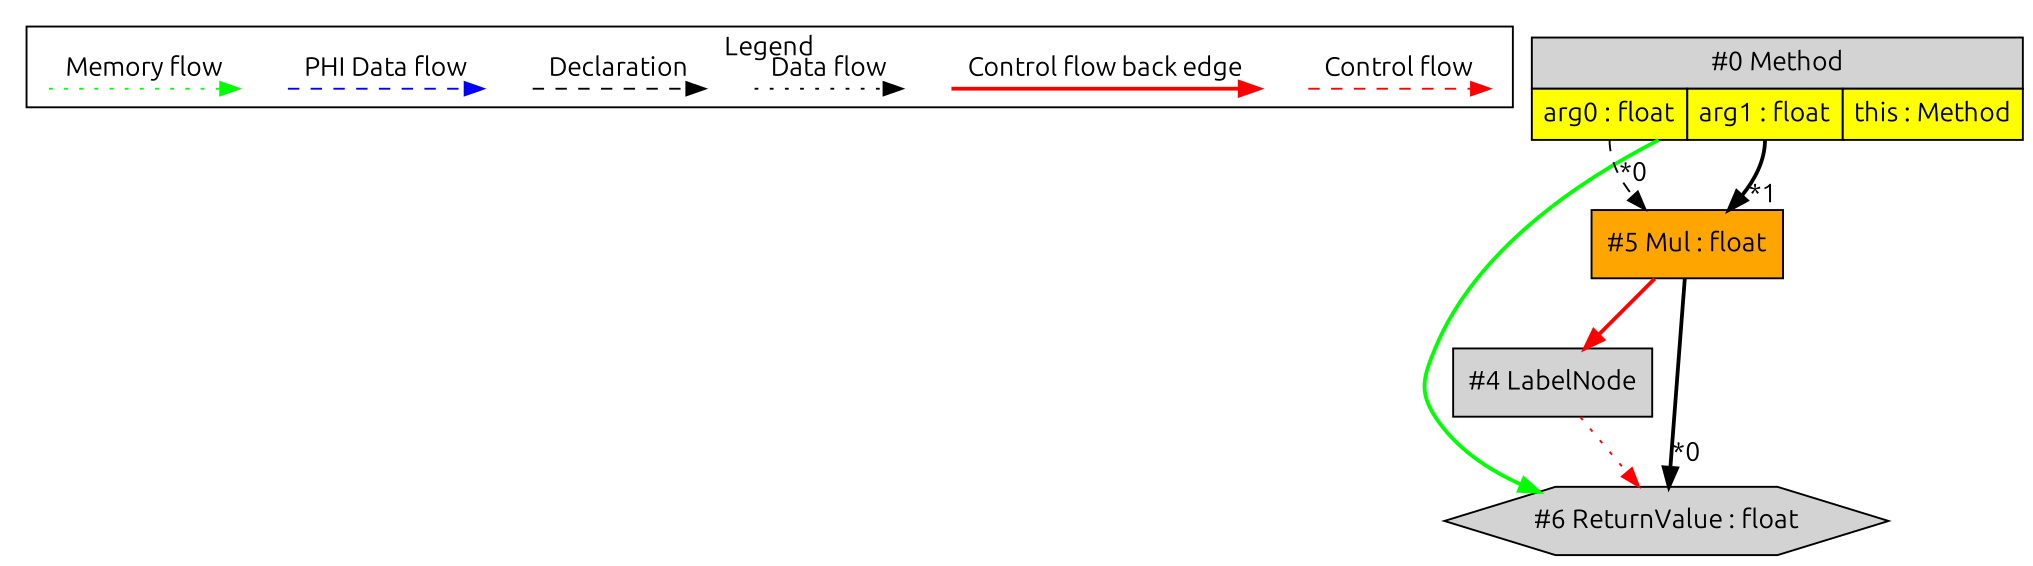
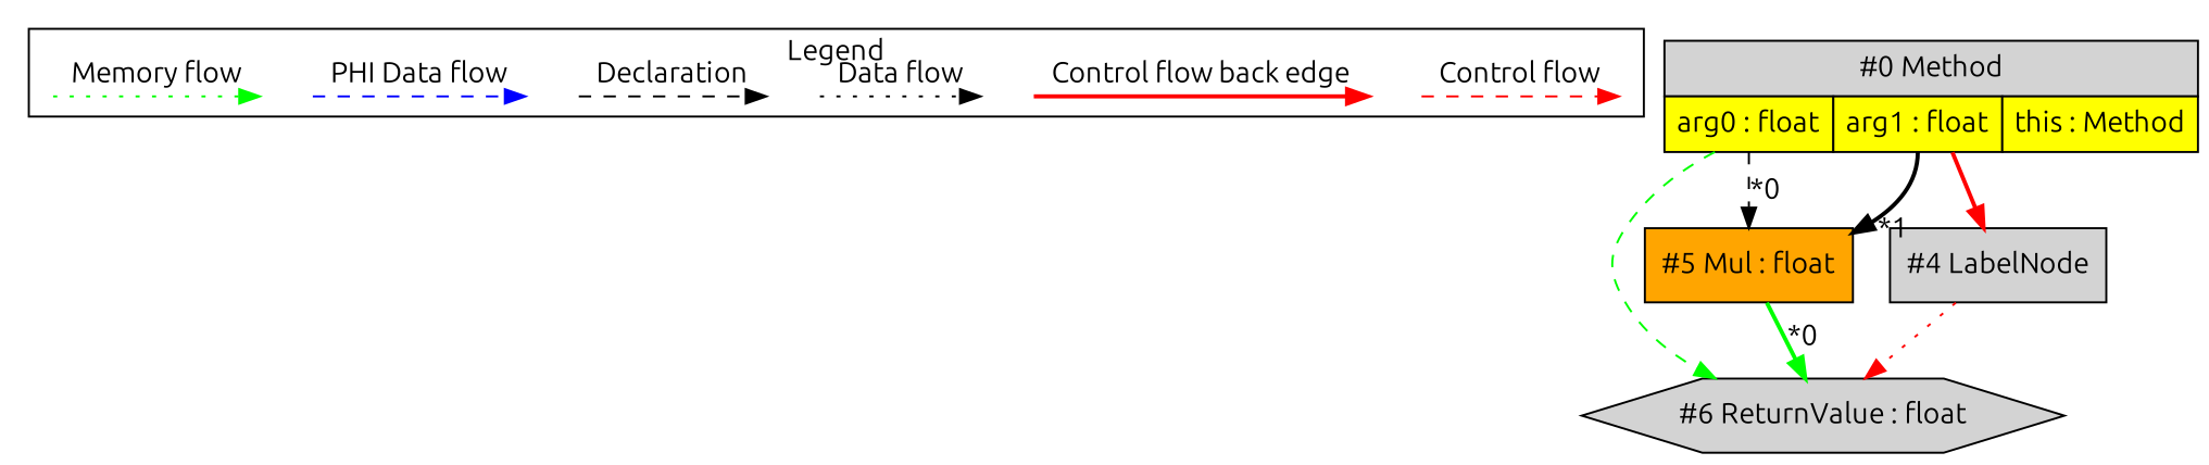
  digraph {
    fontname=Ubuntu
    ordering=in
    node [fontname=Ubuntu shape=point style=invis]
    edge [fontname=Ubuntu style=bold]
    c0
    c1
    c2
    c3
    d0
    d1
    d2
    d3
    d4
    d5
    d6
    d7
    n13 [fillcolor=lightgrey label=<<table border="0" cellborder="1" cellspacing="0" cellpadding="5"><tr><td colspan="3">#0 Method</td></tr><tr><td port="prj1" bgcolor="yellow">arg0 : float</td><td port="prj2" bgcolor="yellow">arg1 : float</td><td port="prj3" bgcolor="yellow">this : Method</td></tr></table>> margin=0 shape=none style=filled]
    n14 [fillcolor=lightgrey label="#4 LabelNode" shape=box style=filled]
    n15 [fillcolor=lightgrey label="#6 ReturnValue : float" shape=hexagon style=filled]
    n16 [fillcolor=orange label="#5 Mul : float" shape=box style=filled]
    subgraph cluster_1 {
      label=Legend
      subgraph sub_2 {
        label=Legend
        rank=same
        c0
        c1
        c2
        c3
        d0
        d1
        d2
        d3
        d4
        d5
        d6
        d7
      }
    }
    c0 -> c1 [color=red label="Control flow" style=dashed]
    c2 -> c3 [color=red label="Control flow back edge"]
    d0 -> d1 [label="Data flow" style=dotted]
    d2 -> d3 [label=Declaration style=dashed]
    d4 -> d5 [color=blue label="PHI Data flow" style=dashed]
    d6 -> d7 [color=green label="Memory flow" style=dotted]
-   n16 -> n14 [color=red fontcolor=red labeldistance=2]
-   n13 -> n15 [color=green constraint=false labeldistance=2]
+   n13 -> n14 [color=red fontcolor=red labeldistance=2]
+   n13 -> n15 [color=green constraint=false labeldistance=2 style=dashed]
    n13 -> n16 [headlabel="*0" labeldistance=2 style=dashed tailport=prj1]
    n13 -> n16 [headlabel="*1" labeldistance=2 tailport=prj2]
    n14 -> n15 [color=red fontcolor=red labeldistance=2 style=dotted]
-   n16 -> n15 [headlabel="*0" labeldistance=2]
+   n16 -> n15 [headlabel="*0" labeldistance=2 color=green]
  }
